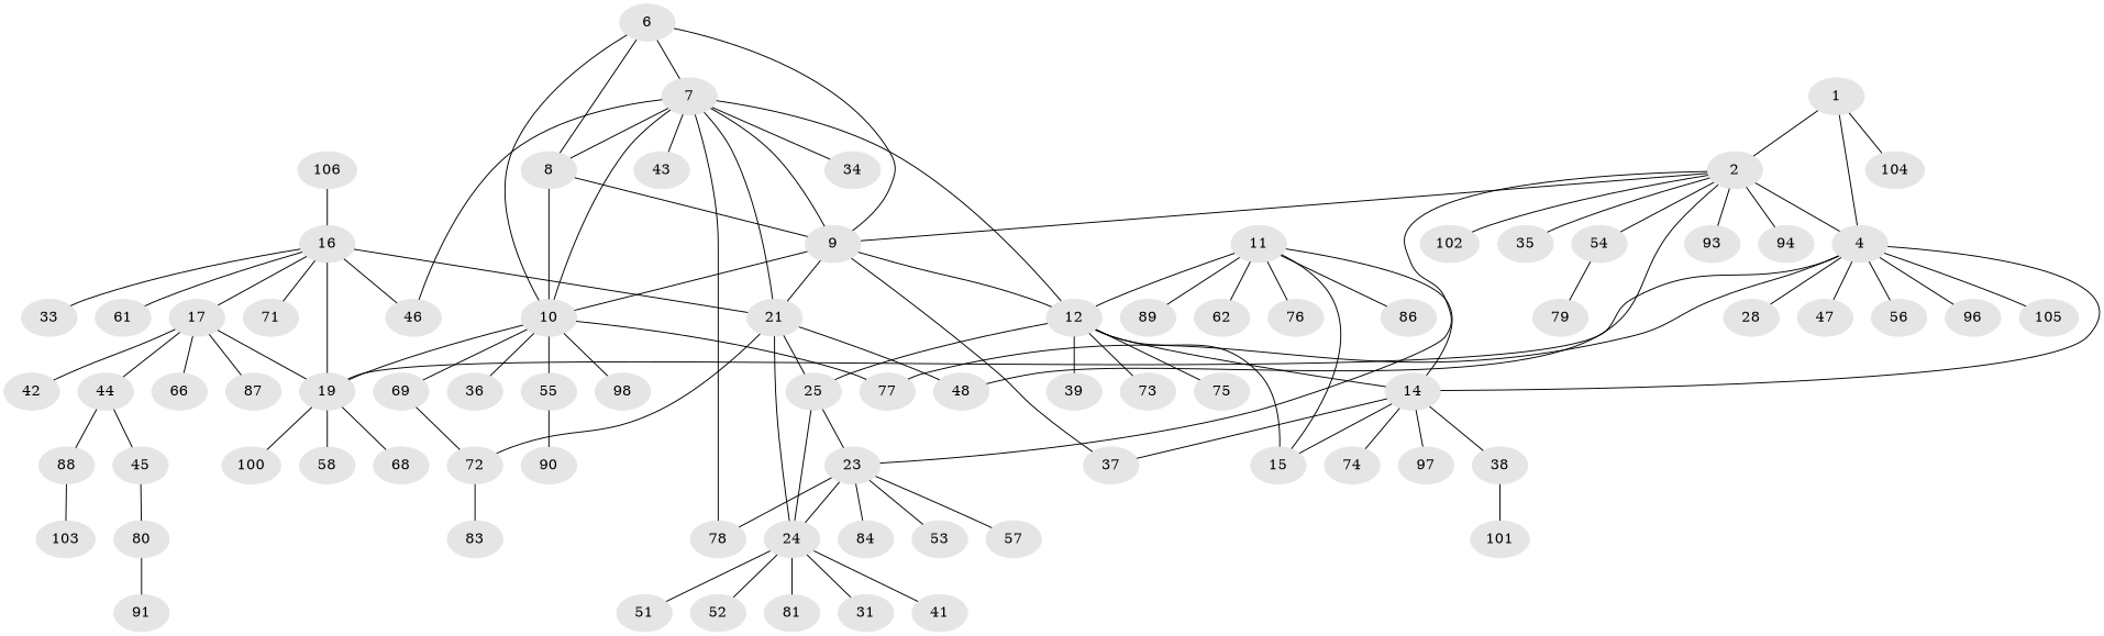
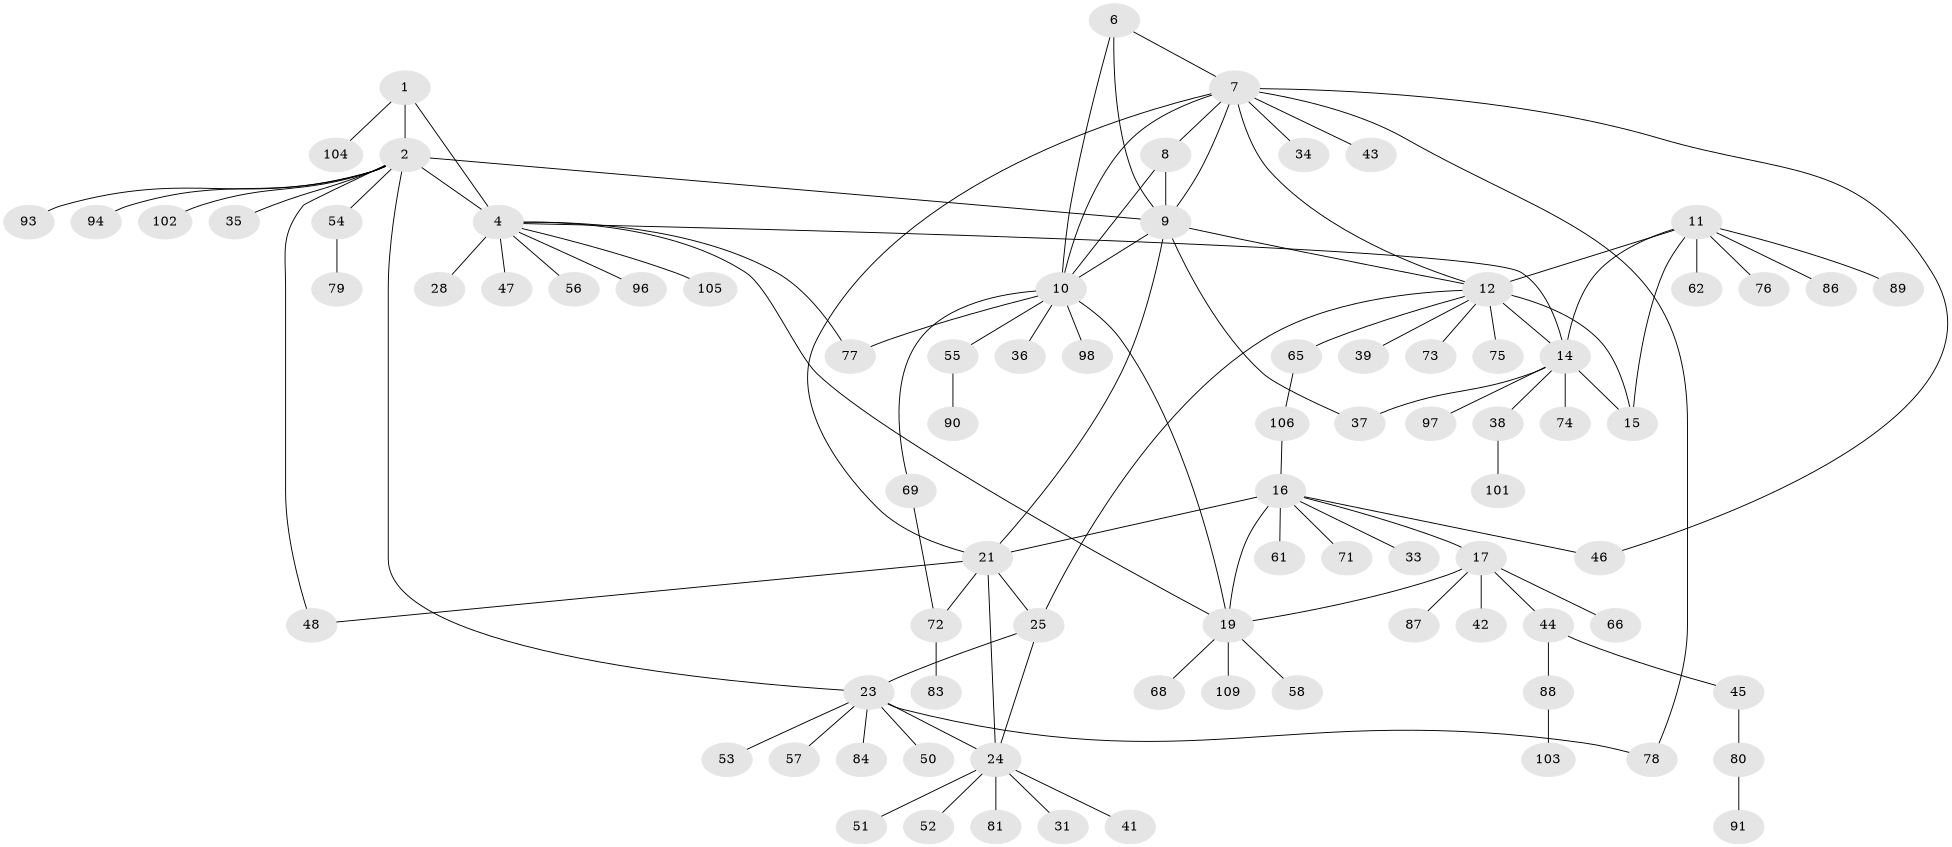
  graph {
    node [color=gray90 style=filled]
    1 [super="+32"]
    2 [super="+3"]
    4 [super="+5"]
    104
    9 [super="+26"]
    23 [super="+25"]
    35
    48
    54 [super="+99"]
    93
    94
    102
    14 [super="+27"]
    19 [super="+20"]
    28
    47
    56
    77
    96
    105 [super="+107"]
    10 [super="+29"]
    12 [super="+13"]
    21 [super="+30"]
    37
    78
    24 [super="+64"]
+   50
    53
    57 [super="+108"]
    84
    79
    15 [super="+95"]
    38
    74
    97
    58
    68
-   100
+   100 [label=109]
    7 [super="+49"]
    8
    34 [super="+60"]
    43
    46
    6
    36
    55 [super="+85"]
    69
    98
    n49 [label=25 super="+70"]
    39
+   65
    73
    75
    72
    90
    11 [super="+59"]
    62
    76
    86
    89
    106
    101
    16 [super="+18"]
    17 [super="+82"]
    33
    61
    71
    42 [super="+63"]
    44 [super="+67"]
    66
    87 [super="+92"]
    45
    88
    31
    41
    51
    52
    81
    83
    80 [super="+109"]
    103
    91
    1 -- 2 [weight=2]
    1 -- 4 [weight=2]
    1 -- 104
    2 -- 4 [weight=4]
    2 -- 9
    2 -- 23
    2 -- 35
    2 -- 48
    2 -- 54
    2 -- 93
    2 -- 94
    2 -- 102
    4 -- 14
    4 -- 19
    4 -- 28
    4 -- 47
    4 -- 56
    4 -- 77
    4 -- 96
    4 -- 105
    9 -- 10
    9 -- 12
    9 -- 21
    9 -- 37
    23 -- 78
    23 -- 24 [weight=2]
+   23 -- 50
    23 -- 53
    23 -- 57
    23 -- 84
    54 -- 79
    14 -- 37
    14 -- 15
    14 -- 38
    14 -- 74
    14 -- 97
    19 -- 58
    19 -- 68
    19 -- 100
    10 -- 19
    10 -- 77
    10 -- 36
    10 -- 55
    10 -- 69
    10 -- 98
    12 -- 14 [weight=2]
    12 -- 15 [weight=2]
    12 -- n49
    12 -- 39
+   12 -- 65
    12 -- 73
    12 -- 75
    21 -- 48
    21 -- 24
    21 -- n49
    21 -- 72
    24 -- 31
    24 -- 41
    24 -- 51
    24 -- 52
    24 -- 81
    38 -- 101
    7 -- 9
    7 -- 10
    7 -- 12
    7 -- 21
    7 -- 78
    7 -- 8
    7 -- 34
    7 -- 43
    7 -- 46
    8 -- 9
    8 -- 10
    6 -- 9
    6 -- 10
    6 -- 7
-   6 -- 8
    55 -- 90
    69 -- 72
    n49 -- 23 [weight=2]
    n49 -- 24
+   65 -- 106
    72 -- 83
    11 -- 14
    11 -- 12 [weight=2]
    11 -- 15
    11 -- 62
    11 -- 76
    11 -- 86
    11 -- 89
    106 -- 16
    16 -- 19 [weight=4]
    16 -- 21
    16 -- 46
    16 -- 17 [weight=2]
    16 -- 33
    16 -- 61
    16 -- 71
    17 -- 19 [weight=2]
    17 -- 42
    17 -- 44
    17 -- 66
    17 -- 87
    44 -- 45
    44 -- 88
    45 -- 80
    88 -- 103
    80 -- 91
  }
